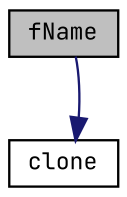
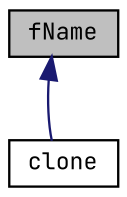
  digraph {
    rankdir=TB
    fontname="JetBrains Mono"
    node [color=black fontname="JetBrains Mono" fontsize=10 shape=record]
    n1 [fillcolor=grey75 fontcolor=black height=0.2 label=fName style=filled width=0.4]
    n2 [height=0.2 label=clone width=0.4]
-   n2 -> n1 [color=midnightblue dir=back fontname="JetBrains Mono" fontsize=10 labelfontname=Helvetica labelfontsize=10 style=solid]
+   n1 -> n2 [color=midnightblue dir=back fontname="JetBrains Mono" fontsize=10 labelfontname=Helvetica labelfontsize=10 style=solid]
  }
